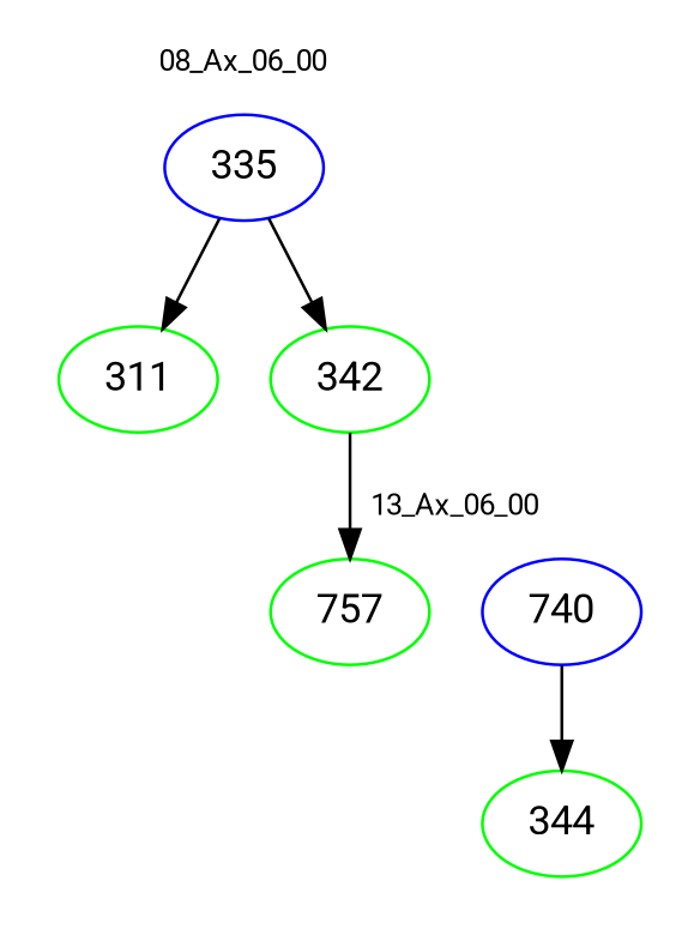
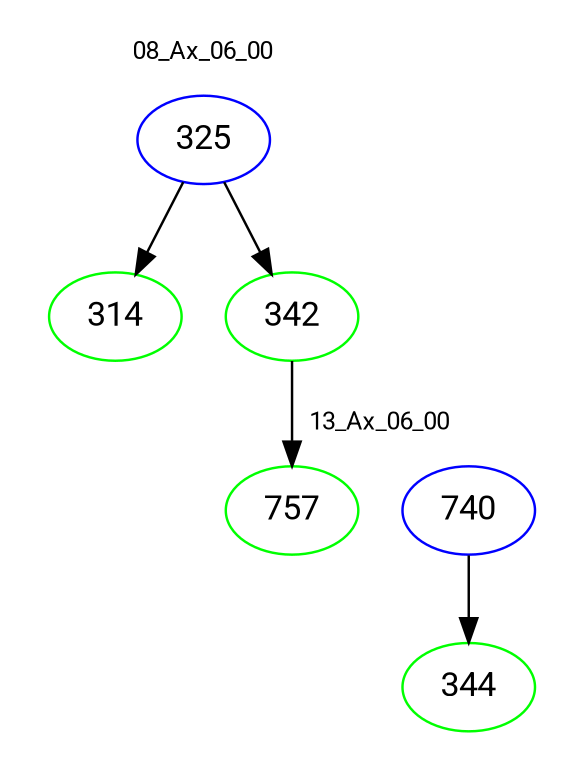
  digraph {
    fontname=Roboto
    node [color=green fontname=Roboto]
    edge [color=black fontname=Roboto]
-   n1 [color=blue label=335]
-   n2 [label=311]
+   n1 [color=blue label=325]
+   n2 [label=314]
    n3 [label=342]
    n4 [color=blue label=740]
    n5 [label=757]
    n6 [label=344]
    subgraph cluster_1 {
      color=white
      fontsize=10
      label="08_Ax_06_00"
      n1
      n2
      n3
    }
    subgraph cluster_2 {
      color=white
      fontsize=10
      label="13_Ax_06_00"
      n4
      n5
      n6
    }
    n1 -> n2
    n1 -> n3
    n3 -> n5
    n4 -> n6
  }
